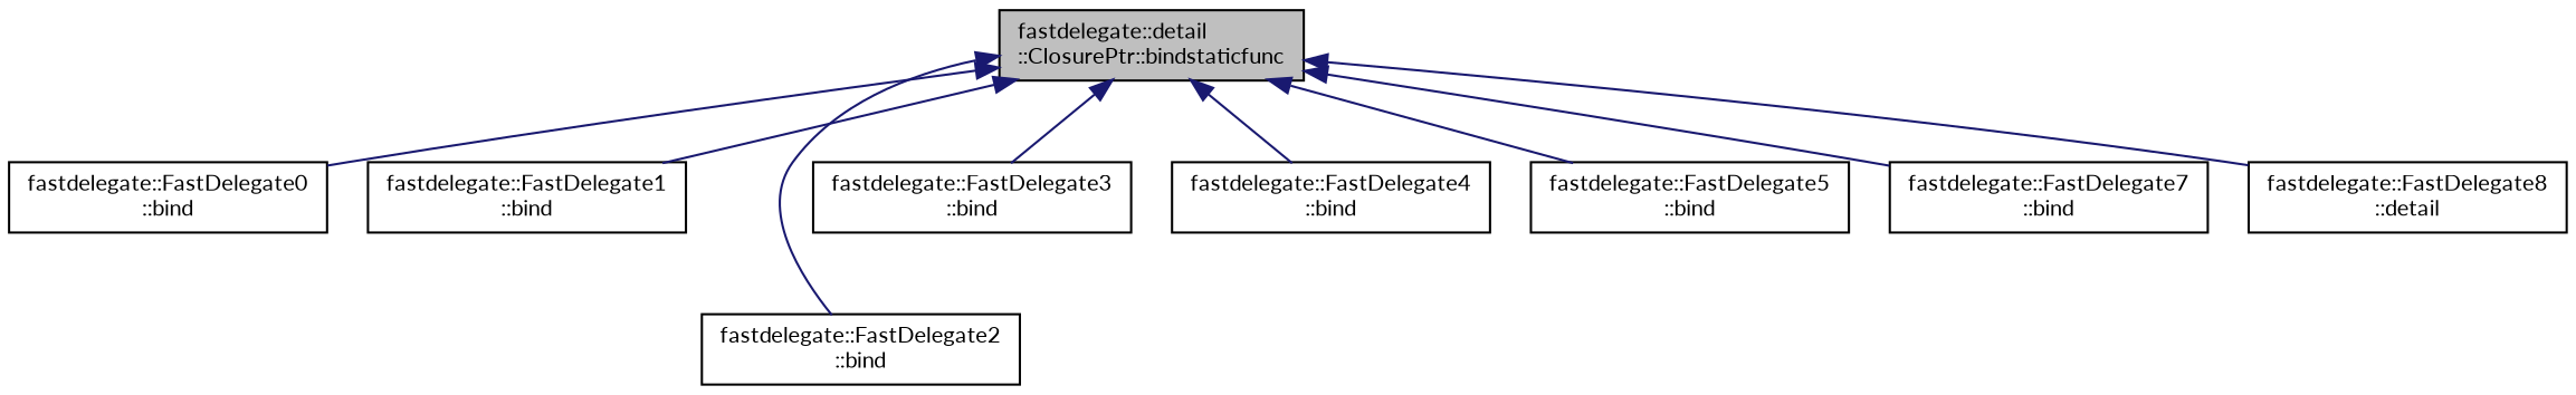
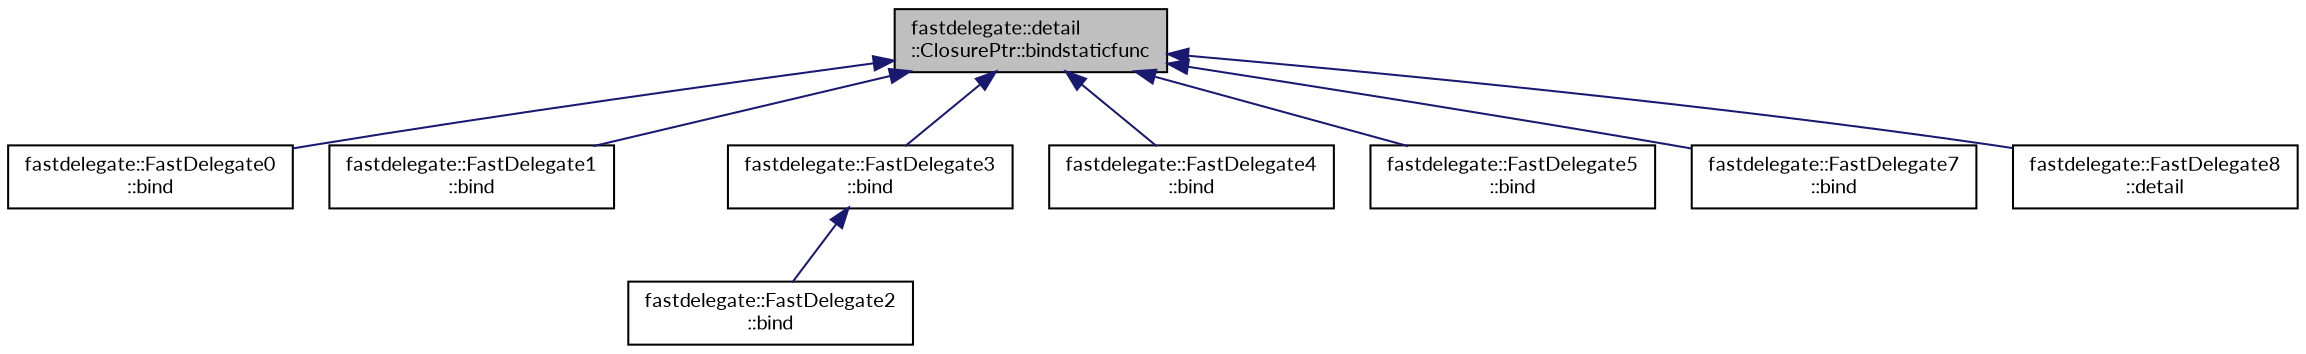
  digraph {
    fontname=Lato
    rankdir=TB
    node [color=black fillcolor=white fontname=Lato fontsize=10 shape=record style=filled]
    edge [color=midnightblue dir=back fontname=Lato fontsize=10 labelfontname=Helvetica labelfontsize=10 style=solid]
    n1 [fillcolor=grey75 fontcolor=black height=0.2 label="fastdelegate::detail\l::ClosurePtr::bindstaticfunc" width=0.4]
    n2 [height=0.2 label="fastdelegate::FastDelegate0\l::bind" width=0.4]
    n3 [height=0.2 label="fastdelegate::FastDelegate1\l::bind" width=0.4]
    n4 [height=0.2 label="fastdelegate::FastDelegate2\l::bind" width=0.4]
    n5 [height=0.2 label="fastdelegate::FastDelegate3\l::bind" width=0.4]
    n6 [height=0.2 label="fastdelegate::FastDelegate4\l::bind" width=0.4]
    n7 [height=0.2 label="fastdelegate::FastDelegate5\l::bind" width=0.4]
    n8 [height=0.2 label="fastdelegate::FastDelegate7\l::bind" width=0.4]
    n9 [height=0.2 label="fastdelegate::FastDelegate8\l::detail" width=0.4]
    n1 -> n2
    n1 -> n3
-   n1 -> n4
+   n5 -> n4
    n1 -> n5
    n1 -> n6
    n1 -> n7
    n1 -> n8
    n1 -> n9
  }
